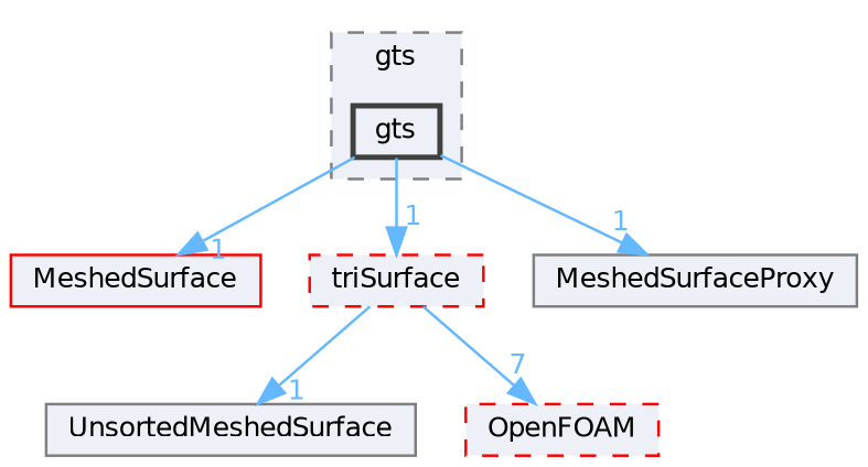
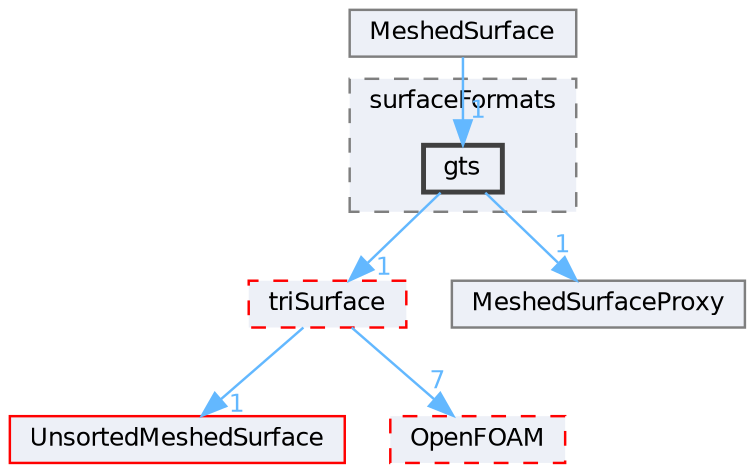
  digraph {
    compound=true
    node [color=grey50 fillcolor="#edf0f7" fontname=Helvetica fontsize=10 shape=box style=filled]
    edge [color=steelblue1 fontcolor=steelblue1 fontname=Helvetica fontsize=10 headlabel=1 labeldistance=1.5 labelfontname=Helvetica labelfontsize=10]
    n1 [color=grey25 height=0.2 label=gts style="filled,bold" width=0.4]
-   n2 [color=red height=0.2 label=MeshedSurface width=0.4]
+   n2 [height=0.2 label=MeshedSurface width=0.4]
    n3 [color=red height=0.2 label=triSurface style="filled,dashed" width=0.4]
    n4 [height=0.2 label=MeshedSurfaceProxy width=0.4]
-   n5 [height=0.2 label=UnsortedMeshedSurface width=0.4]
+   n5 [color=red height=0.2 label=UnsortedMeshedSurface width=0.4]
    n6 [color=red height=0.2 label=OpenFOAM style="filled,dashed" width=0.4]
    subgraph cluster_1 {
      bgcolor="#edf0f7"
      fontname=Helvetica
      fontsize=10
-     label=gts
+     label=surfaceFormats
      pencolor=grey50
      style="filled,dashed"
      n1
    }
-   n1 -> n2
+   n2 -> n1
    n1 -> n3
    n1 -> n4
    n3 -> n5
    n3 -> n6 [headlabel=7]
  }
